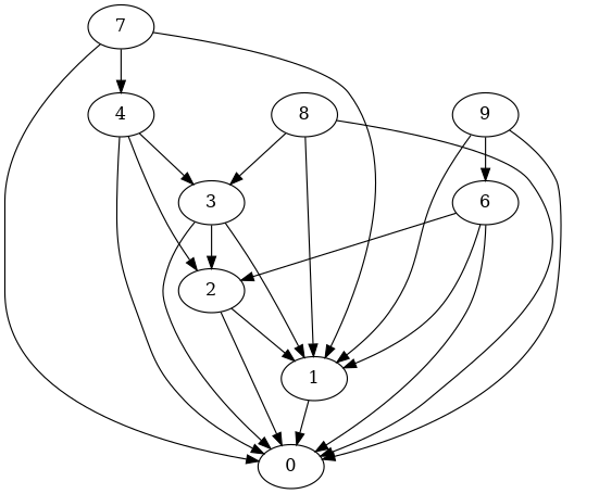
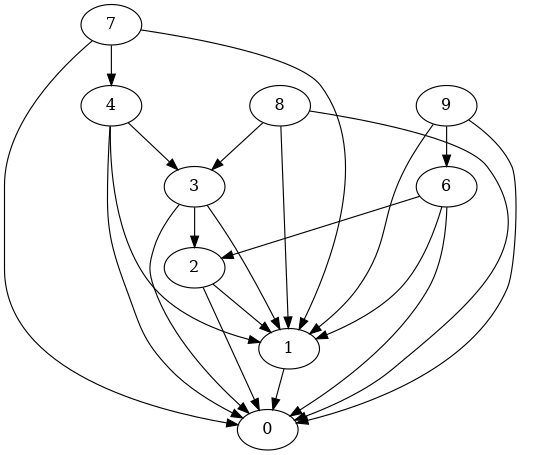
  digraph {
    1
    0
    2
    3
    4
    6
    7
    8
    9
    1 -> 0
    2 -> 1
    2 -> 0
    3 -> 1
    3 -> 0
    3 -> 2
-   4 -> 2
+   4 -> 1
    4 -> 0
    4 -> 3
    6 -> 1
    6 -> 0
    6 -> 2
    7 -> 1
    7 -> 0
    7 -> 4
    8 -> 1
    8 -> 0
    8 -> 3
    9 -> 1
    9 -> 0
    9 -> 6
  }
